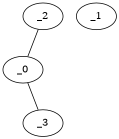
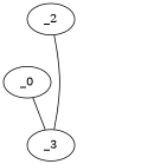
  graph {
    _0 [x=1.40682 y=2.18293]
    _3 [x=0.145309 y=2.59667]
-   _1 [x=2.76427 y=0.562569]
    _2 [x=-0.0319338 y=0.139732]
    _0 -- _3
-   _2 -- _0
+   _2 -- _3
  }
